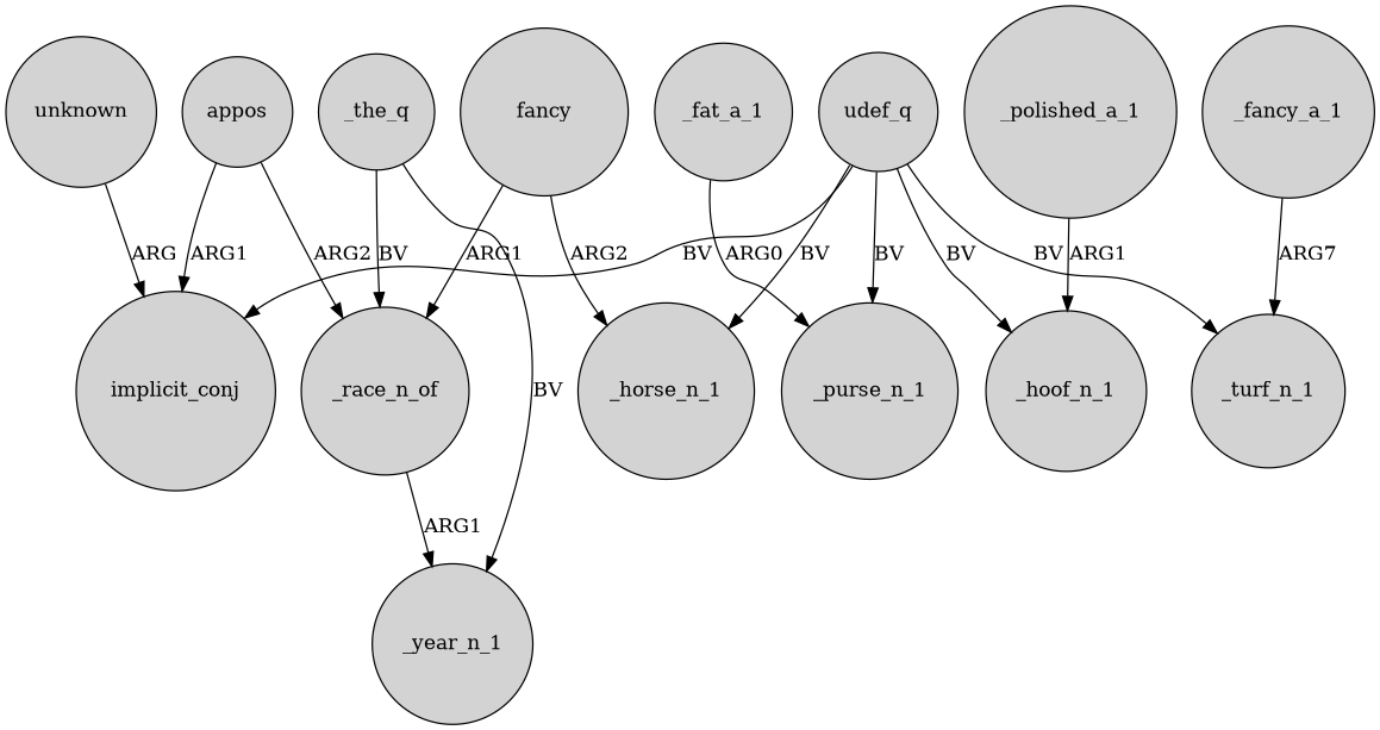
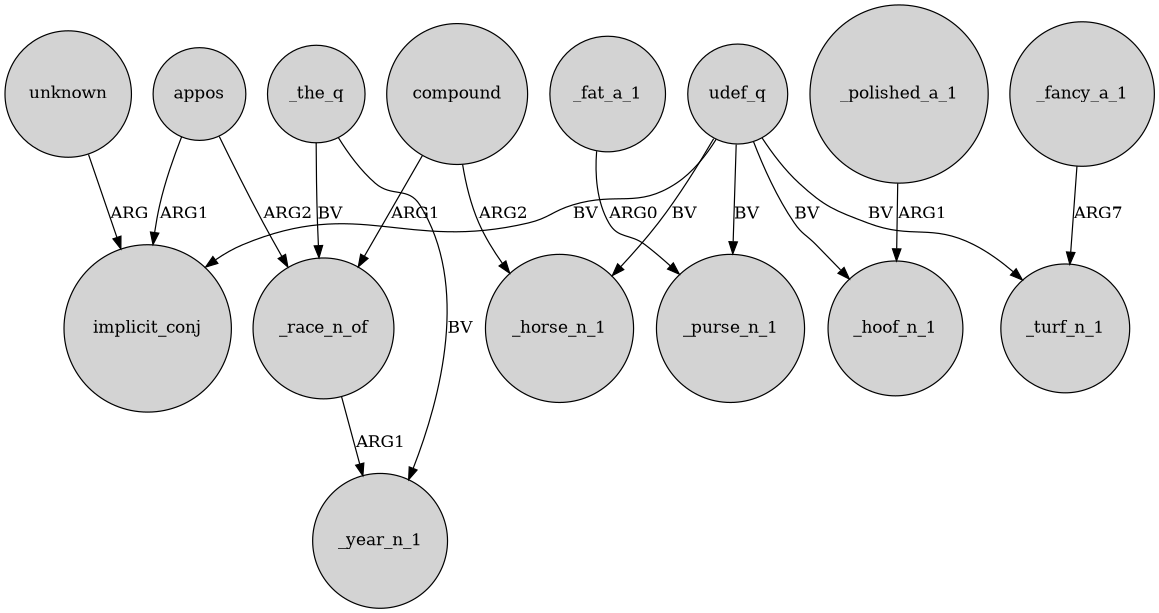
  digraph {
    node [shape=circle style=filled]
    unknown
    implicit_conj
    _race_n_of
    _year_n_1
    _the_q
-   compound [label=fancy]
+   compound
    _horse_n_1
    udef_q
    _purse_n_1
    _hoof_n_1
    _turf_n_1
    _fat_a_1
    _polished_a_1
    _fancy_a_1
    appos
    unknown -> implicit_conj [label=ARG]
    _race_n_of -> _year_n_1 [label=ARG1]
    _the_q -> _race_n_of [label=BV]
    _the_q -> _year_n_1 [label=BV]
    compound -> _race_n_of [label=ARG1]
    compound -> _horse_n_1 [label=ARG2]
    udef_q -> implicit_conj [label=BV]
    udef_q -> _horse_n_1 [label=BV]
    udef_q -> _purse_n_1 [label=BV]
    udef_q -> _hoof_n_1 [label=BV]
    udef_q -> _turf_n_1 [label=BV]
    _fat_a_1 -> _purse_n_1 [label=ARG0]
    _polished_a_1 -> _hoof_n_1 [label=ARG1]
    _fancy_a_1 -> _turf_n_1 [label=ARG7]
    appos -> implicit_conj [label=ARG1]
    appos -> _race_n_of [label=ARG2]
  }
